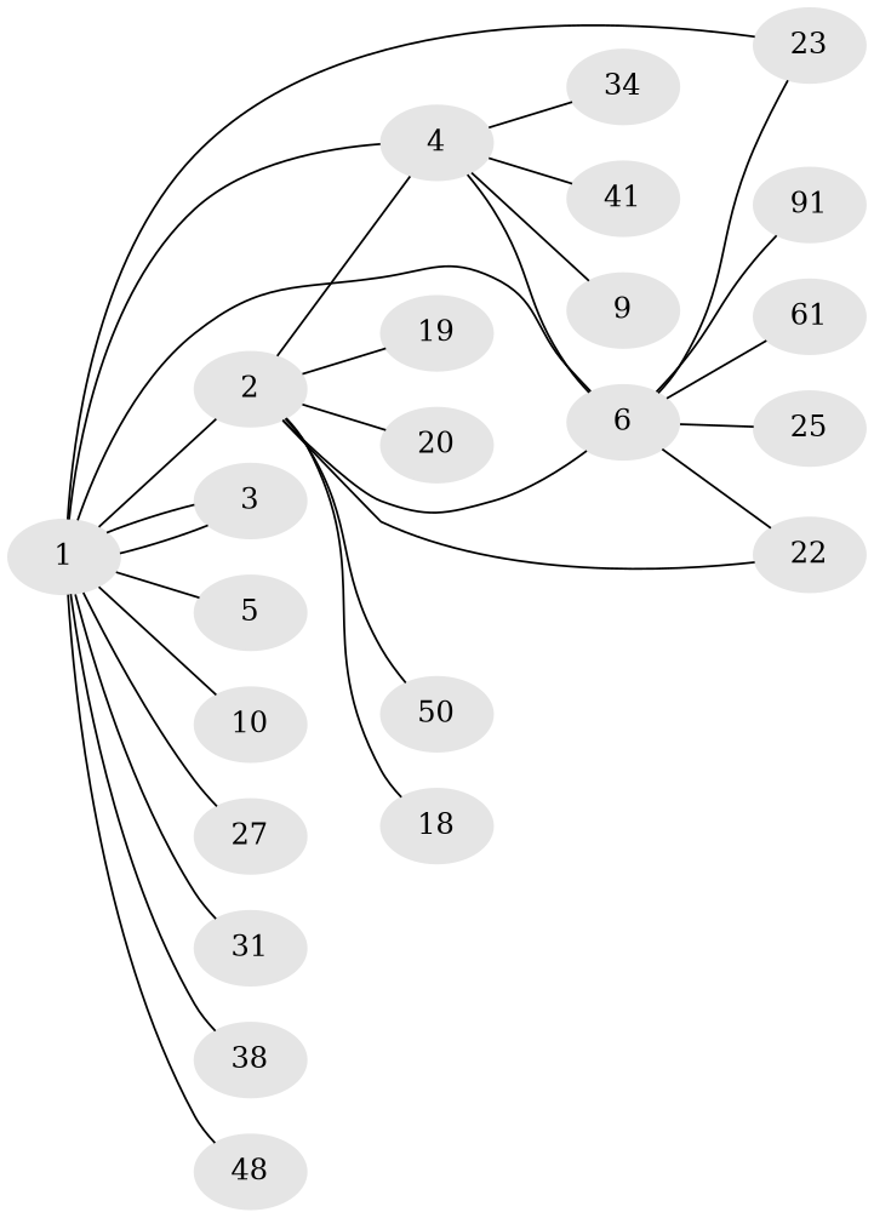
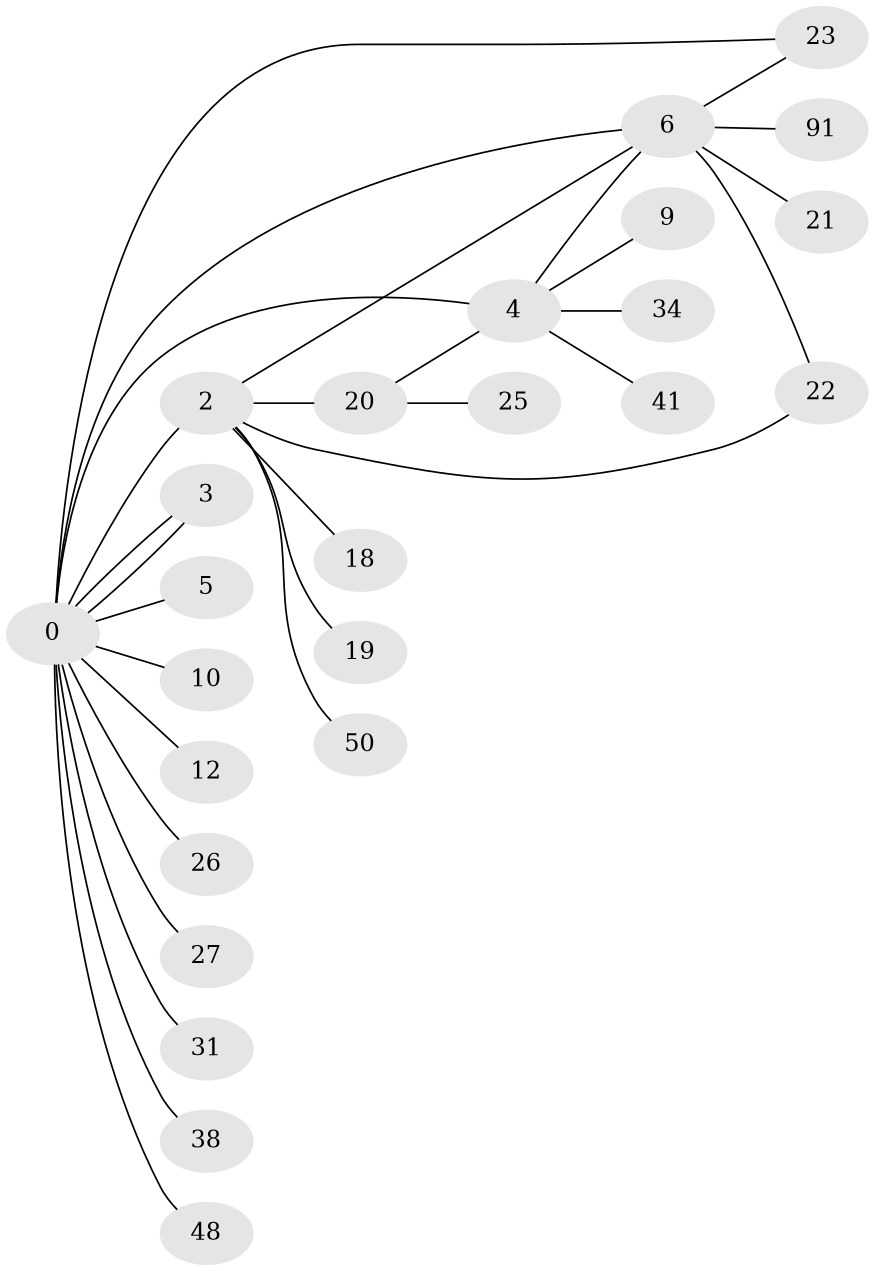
  graph {
    rankdir=LR
    node [color=gray90 style=filled]
-   1
+   1 [label=0]
    2
    3
    4 [super="+15"]
    5
    6 [super="+24+7"]
    10
+   12
    23 [super="+44+37"]
+   26
    27
    31
    38 [super="+43"]
    48
    18 [super="+39"]
    19 [super="+35+30"]
    20
    22
    50
    9 [super="+32+13"]
    34
    41
    n23 [label=91 super="+33+17"]
-   21 [super="+29" label=61]
+   21 [super="+29"]
    25
    1 -- 2
    1 -- 3
    1 -- 3
    1 -- 4
    1 -- 5
    1 -- 6
    1 -- 10
+   1 -- 12
    1 -- 23
+   1 -- 26
    1 -- 27
    1 -- 31
    1 -- 38
    1 -- 48
-   2 -- 4
+   20 -- 4
    2 -- 6
    2 -- 18
    2 -- 19
    2 -- 20
    2 -- 22
    2 -- 50
    4 -- 6
    4 -- 9
    4 -- 34
    4 -- 41
    6 -- 23
    6 -- 22
    6 -- n23
    6 -- 21
-   6 -- 25 [weight=2]
+   20 -- 25 [weight=2]
  }
